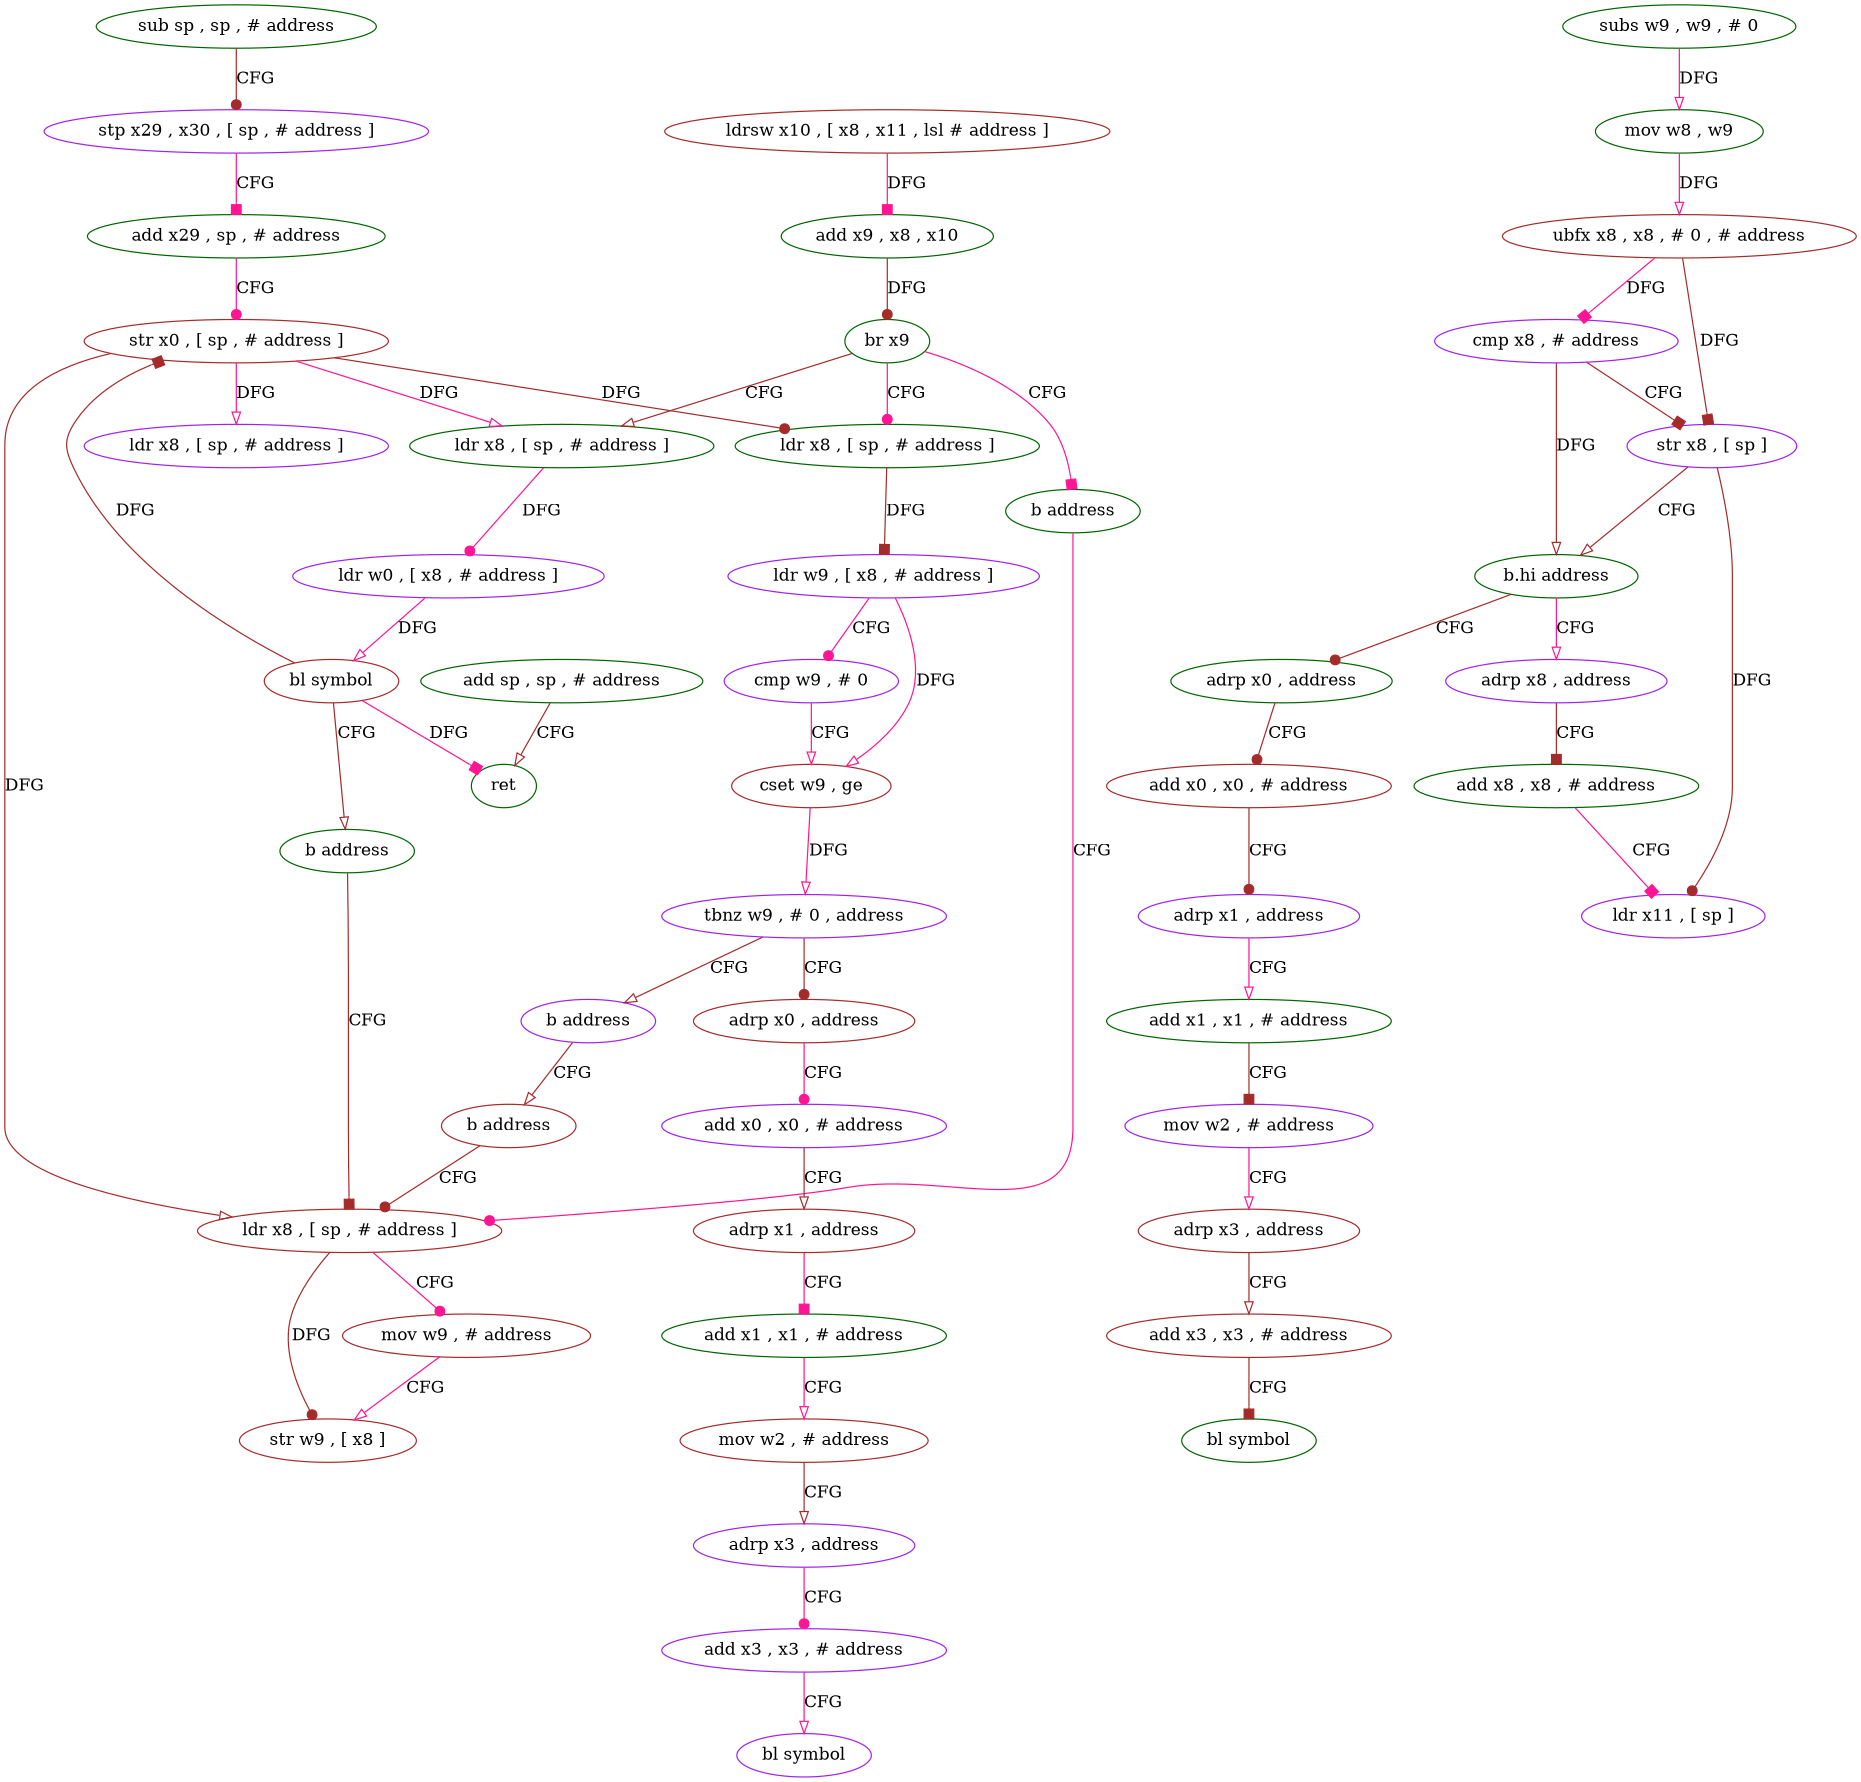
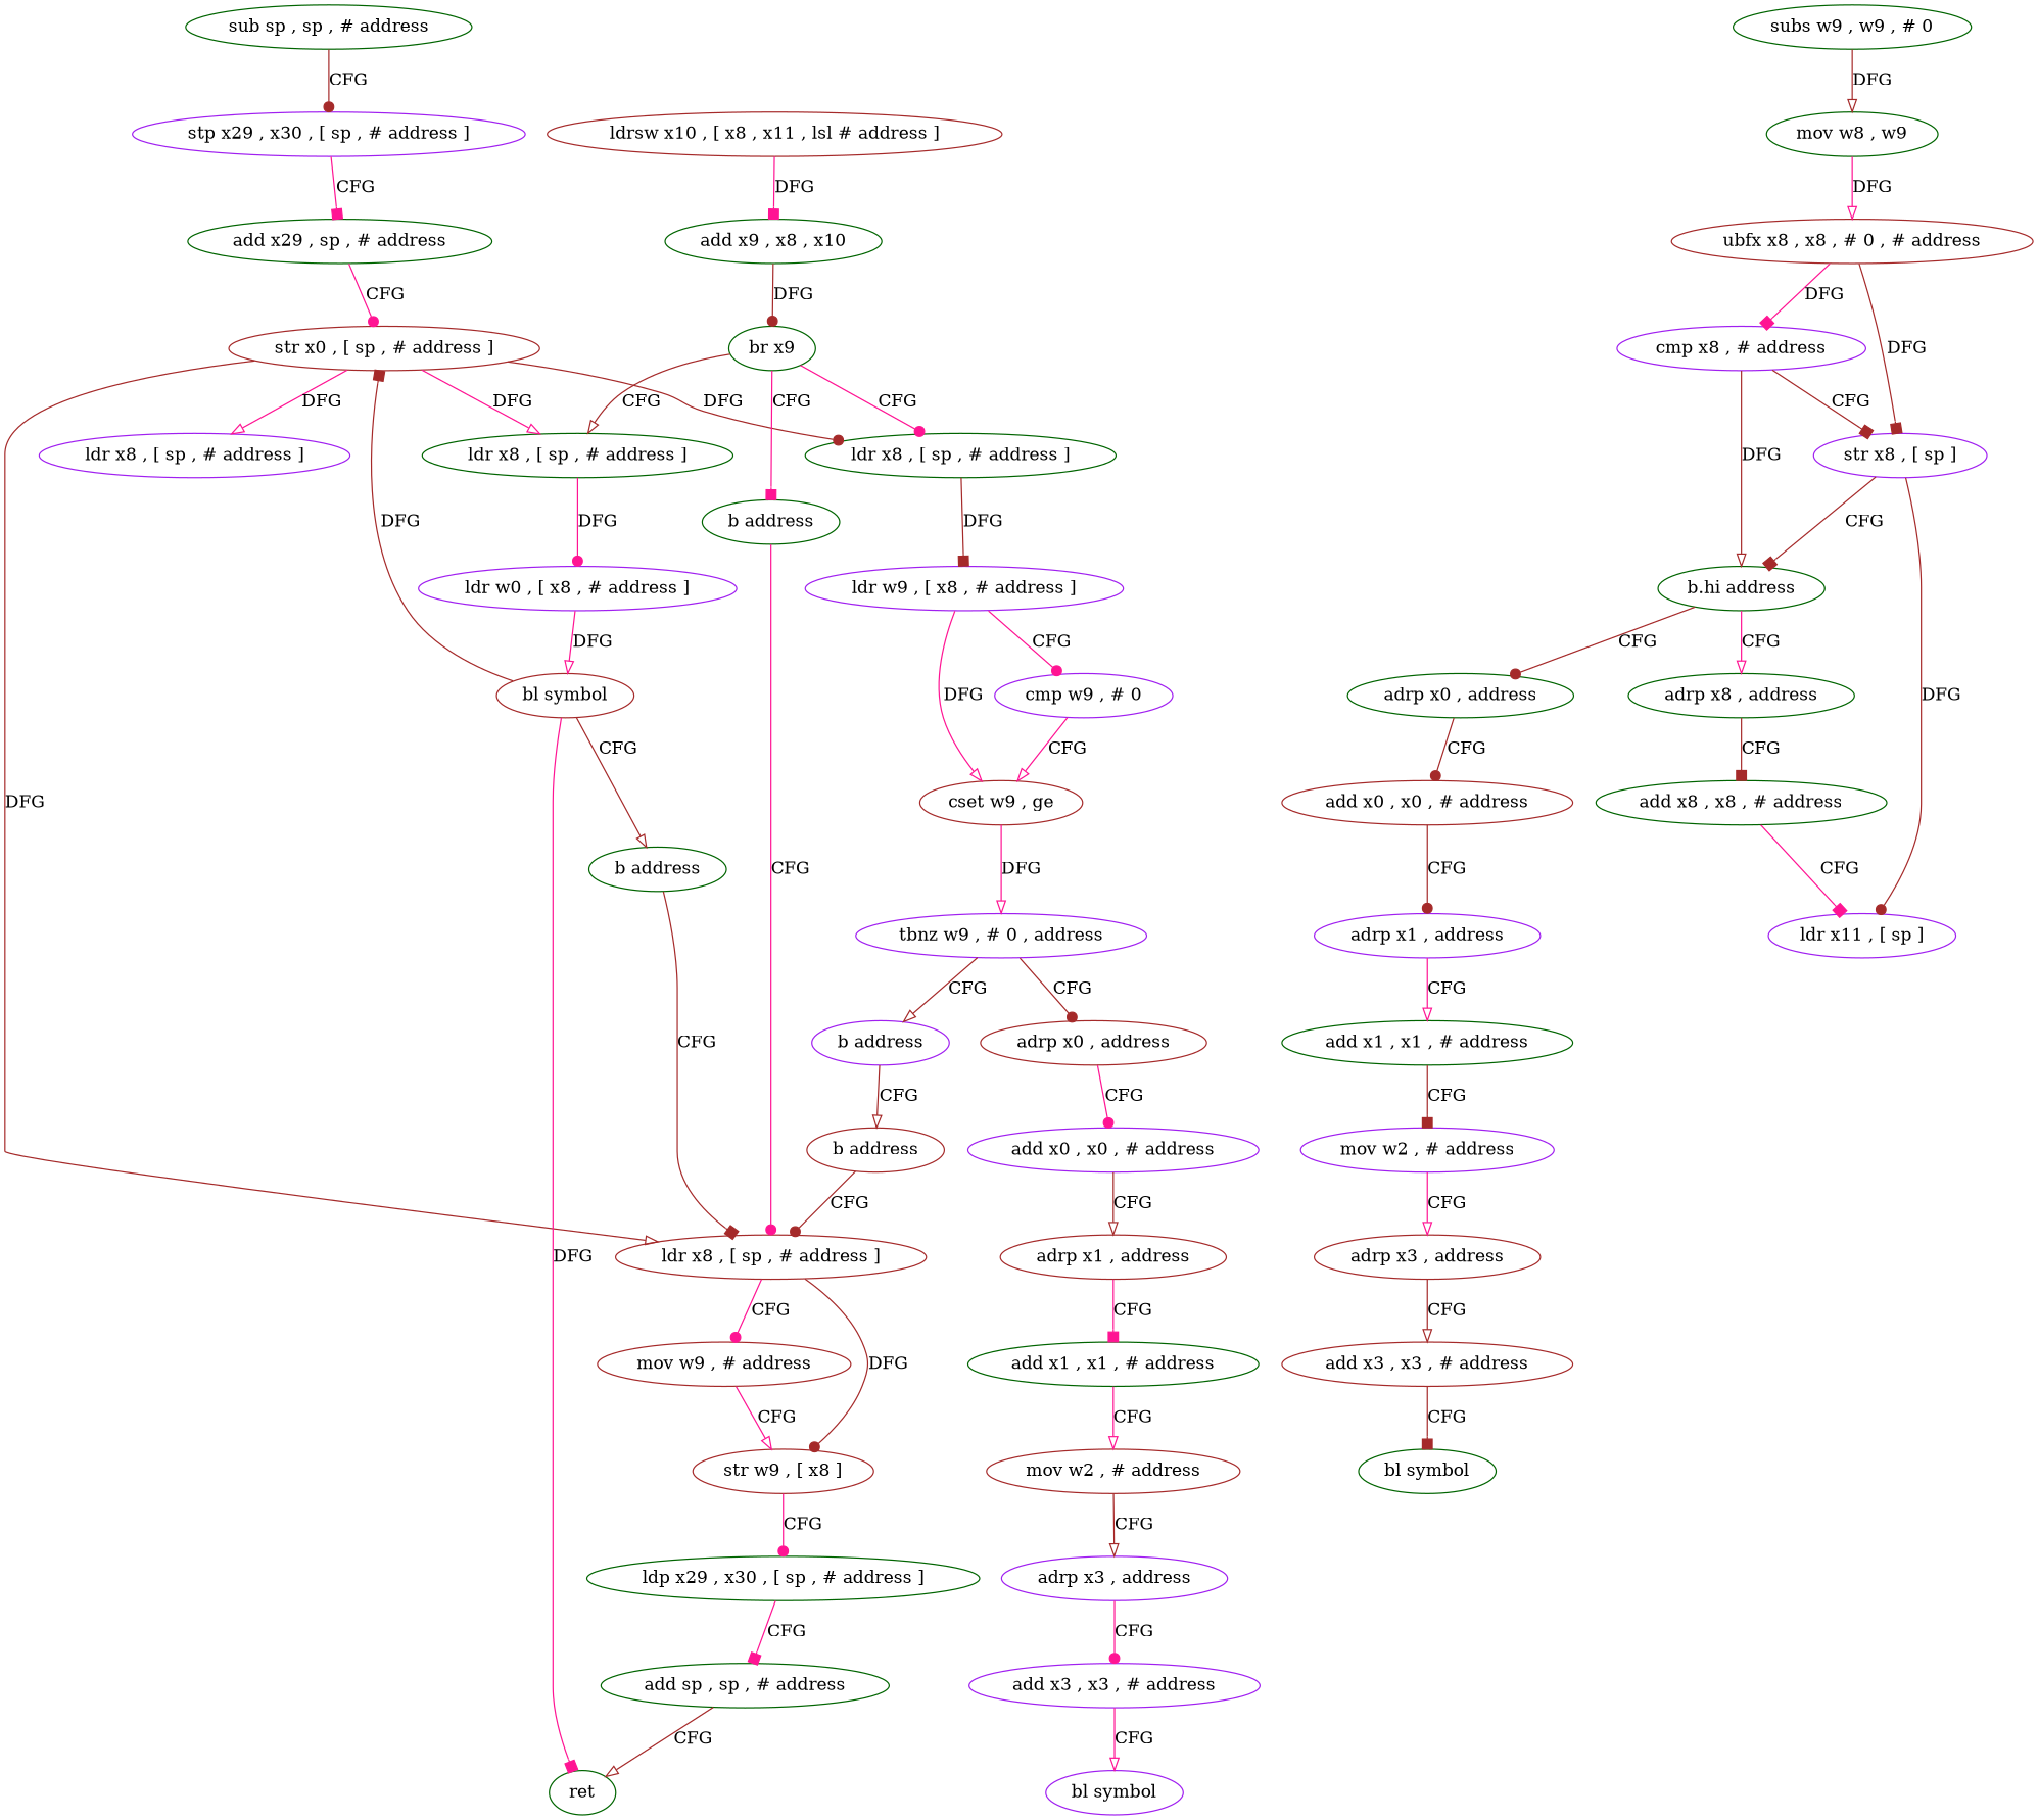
  digraph {
    node [color=darkgreen]
    edge [arrowhead=onormal color=brown]
    n1 [label="sub sp , sp , # address"]
    n2 [color=purple label="stp x29 , x30 , [ sp , # address ]"]
    n3 [label="add x29 , sp , # address"]
    n4 [color=brown label="str x0 , [ sp , # address ]"]
    n5 [color=purple label="ldr x8 , [ sp , # address ]"]
    n6 [label="ldr x8 , [ sp , # address ]"]
    n7 [label="ldr x8 , [ sp , # address ]"]
    n8 [color=brown label="ldr x8 , [ sp , # address ]"]
    n9 [color=purple label="ldr w0 , [ x8 , # address ]"]
    n10 [color=purple label="ldr w9 , [ x8 , # address ]"]
    n11 [color=brown label="mov w9 , # address"]
    n12 [color=brown label="str w9 , [ x8 ]"]
    n13 [label="subs w9 , w9 , # 0"]
    n14 [label="mov w8 , w9"]
    n15 [color=brown label="ubfx x8 , x8 , # 0 , # address"]
    n16 [color=purple label="cmp x8 , # address"]
    n17 [color=purple label="str x8 , [ sp ]"]
    n18 [label="b.hi address"]
    n19 [color=purple label="ldr x11 , [ sp ]"]
    n20 [label="adrp x0 , address"]
-   n21 [color=purple label="adrp x8 , address"]
+   n21 [label="adrp x8 , address"]
    n22 [color=brown label="add x0 , x0 , # address"]
    n23 [label="add x8 , x8 , # address"]
    n24 [color=purple label="adrp x1 , address"]
    n25 [label="add x1 , x1 , # address"]
    n26 [color=purple label="mov w2 , # address"]
    n27 [color=brown label="adrp x3 , address"]
    n28 [color=brown label="add x3 , x3 , # address"]
    n29 [label="bl symbol"]
    n30 [color=brown label="ldrsw x10 , [ x8 , x11 , lsl # address ]"]
    n31 [label="add x9 , x8 , x10"]
    n32 [label="br x9"]
    n33 [label="b address"]
    n34 [color=brown label="bl symbol"]
    n35 [color=purple label="cmp w9 , # 0"]
    n36 [color=brown label="cset w9 , ge"]
+   n37 [label="ldp x29 , x30 , [ sp , # address ]"]
    n38 [label="b address"]
    n39 [label=ret]
    n40 [color=purple label="tbnz w9 , # 0 , address"]
    n41 [color=brown label="adrp x0 , address"]
    n42 [color=purple label="b address"]
    n43 [color=purple label="add x0 , x0 , # address"]
    n44 [color=brown label="b address"]
    n45 [color=brown label="adrp x1 , address"]
    n46 [label="add sp , sp , # address"]
    n47 [label="add x1 , x1 , # address"]
    n48 [color=brown label="mov w2 , # address"]
    n49 [color=purple label="adrp x3 , address"]
    n50 [color=purple label="add x3 , x3 , # address"]
    n51 [color=purple label="bl symbol"]
    n1 -> n2 [arrowhead=dot label=CFG]
    n2 -> n3 [arrowhead=box color=deeppink label=CFG]
    n3 -> n4 [arrowhead=dot color=deeppink label=CFG]
    n4 -> n5 [color=deeppink label=DFG]
    n4 -> n6 [color=deeppink label=DFG]
    n4 -> n7 [arrowhead=dot label=DFG]
    n4 -> n8 [label=DFG]
    n6 -> n9 [arrowhead=dot color=deeppink label=DFG]
    n7 -> n10 [arrowhead=box label=DFG]
    n8 -> n11 [arrowhead=dot color=deeppink label=CFG]
    n8 -> n12 [arrowhead=dot label=DFG]
    n9 -> n34 [color=deeppink label=DFG]
    n10 -> n35 [arrowhead=dot color=deeppink label=CFG]
    n10 -> n36 [color=deeppink label=DFG]
    n11 -> n12 [color=deeppink label=CFG]
-   n13 -> n14 [color=deeppink label=DFG]
+   n12 -> n37 [arrowhead=dot color=deeppink label=CFG]
+   n13 -> n14 [label=DFG]
    n14 -> n15 [color=deeppink label=DFG]
    n15 -> n16 [arrowhead=box color=deeppink label=DFG]
    n15 -> n17 [arrowhead=box label=DFG]
    n16 -> n17 [arrowhead=box label=CFG]
    n16 -> n18 [label=DFG]
-   n17 -> n18 [label=CFG]
+   n17 -> n18 [arrowhead=box label=CFG]
    n17 -> n19 [arrowhead=dot label=DFG]
    n18 -> n20 [arrowhead=dot label=CFG]
    n18 -> n21 [color=deeppink label=CFG]
    n20 -> n22 [arrowhead=dot label=CFG]
    n21 -> n23 [arrowhead=box label=CFG]
    n22 -> n24 [arrowhead=dot label=CFG]
    n23 -> n19 [arrowhead=box color=deeppink label=CFG]
    n24 -> n25 [color=deeppink label=CFG]
    n25 -> n26 [arrowhead=box label=CFG]
    n26 -> n27 [color=deeppink label=CFG]
    n27 -> n28 [label=CFG]
    n28 -> n29 [arrowhead=box label=CFG]
    n30 -> n31 [arrowhead=box color=deeppink label=DFG]
    n31 -> n32 [arrowhead=dot label=DFG]
    n32 -> n6 [label=CFG]
    n32 -> n7 [arrowhead=dot color=deeppink label=CFG]
    n32 -> n33 [arrowhead=box color=deeppink label=CFG]
    n33 -> n8 [arrowhead=dot color=deeppink label=CFG]
    n34 -> n4 [arrowhead=box label=DFG]
    n34 -> n38 [label=CFG]
    n34 -> n39 [arrowhead=box color=deeppink label=DFG]
    n35 -> n36 [color=deeppink label=CFG]
    n36 -> n40 [color=deeppink label=DFG]
+   n37 -> n46 [arrowhead=box color=deeppink label=CFG]
    n38 -> n8 [arrowhead=box label=CFG]
    n40 -> n41 [arrowhead=dot label=CFG]
    n40 -> n42 [label=CFG]
    n41 -> n43 [arrowhead=dot color=deeppink label=CFG]
    n42 -> n44 [label=CFG]
    n43 -> n45 [label=CFG]
    n44 -> n8 [arrowhead=dot label=CFG]
    n45 -> n47 [arrowhead=box color=deeppink label=CFG]
    n46 -> n39 [label=CFG]
    n47 -> n48 [color=deeppink label=CFG]
    n48 -> n49 [label=CFG]
    n49 -> n50 [arrowhead=dot color=deeppink label=CFG]
    n50 -> n51 [color=deeppink label=CFG]
  }
